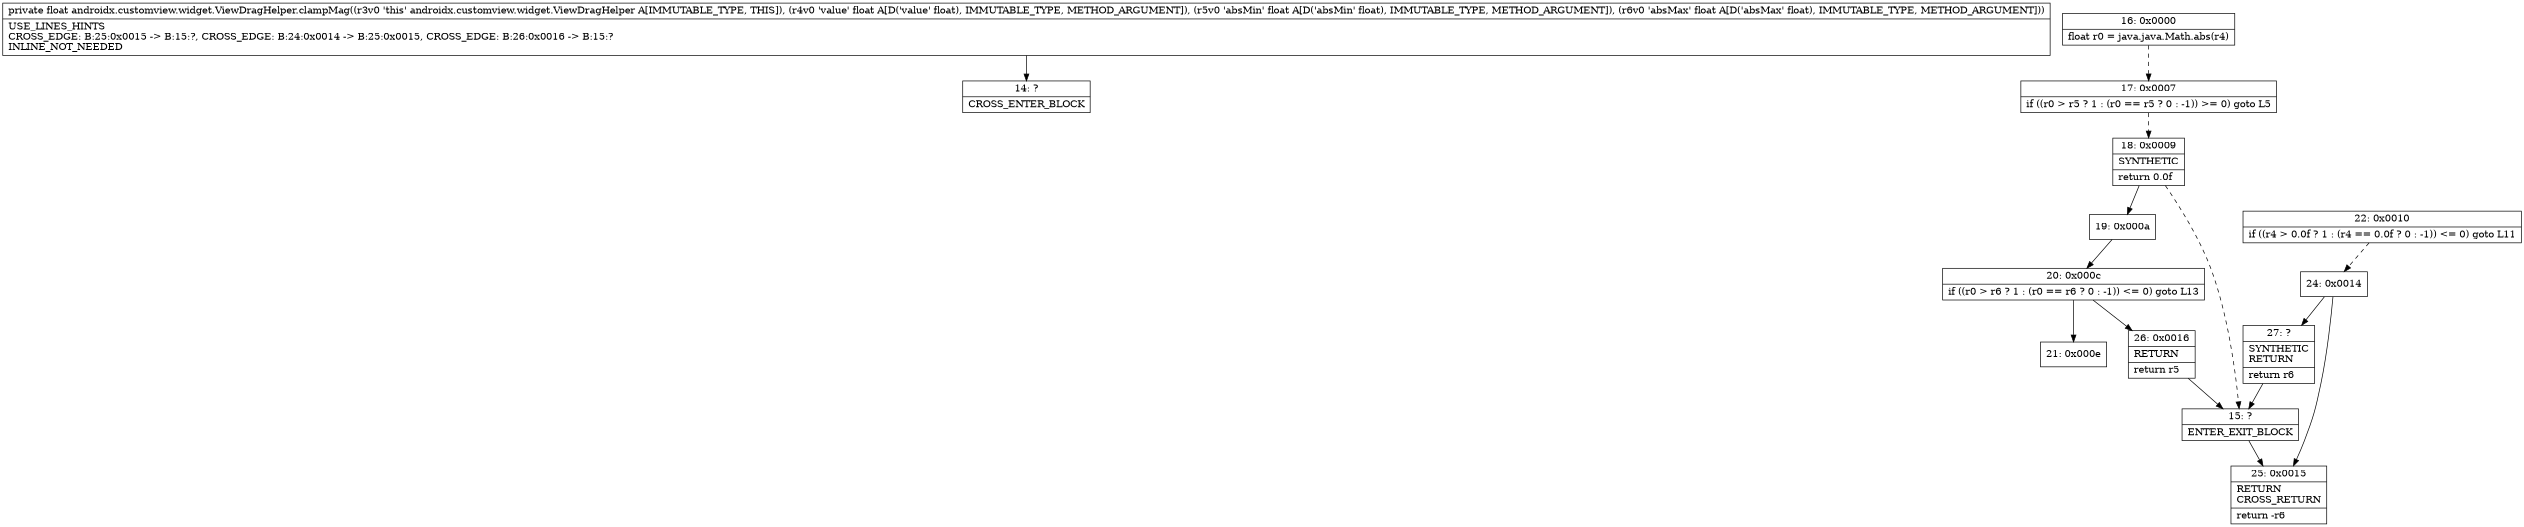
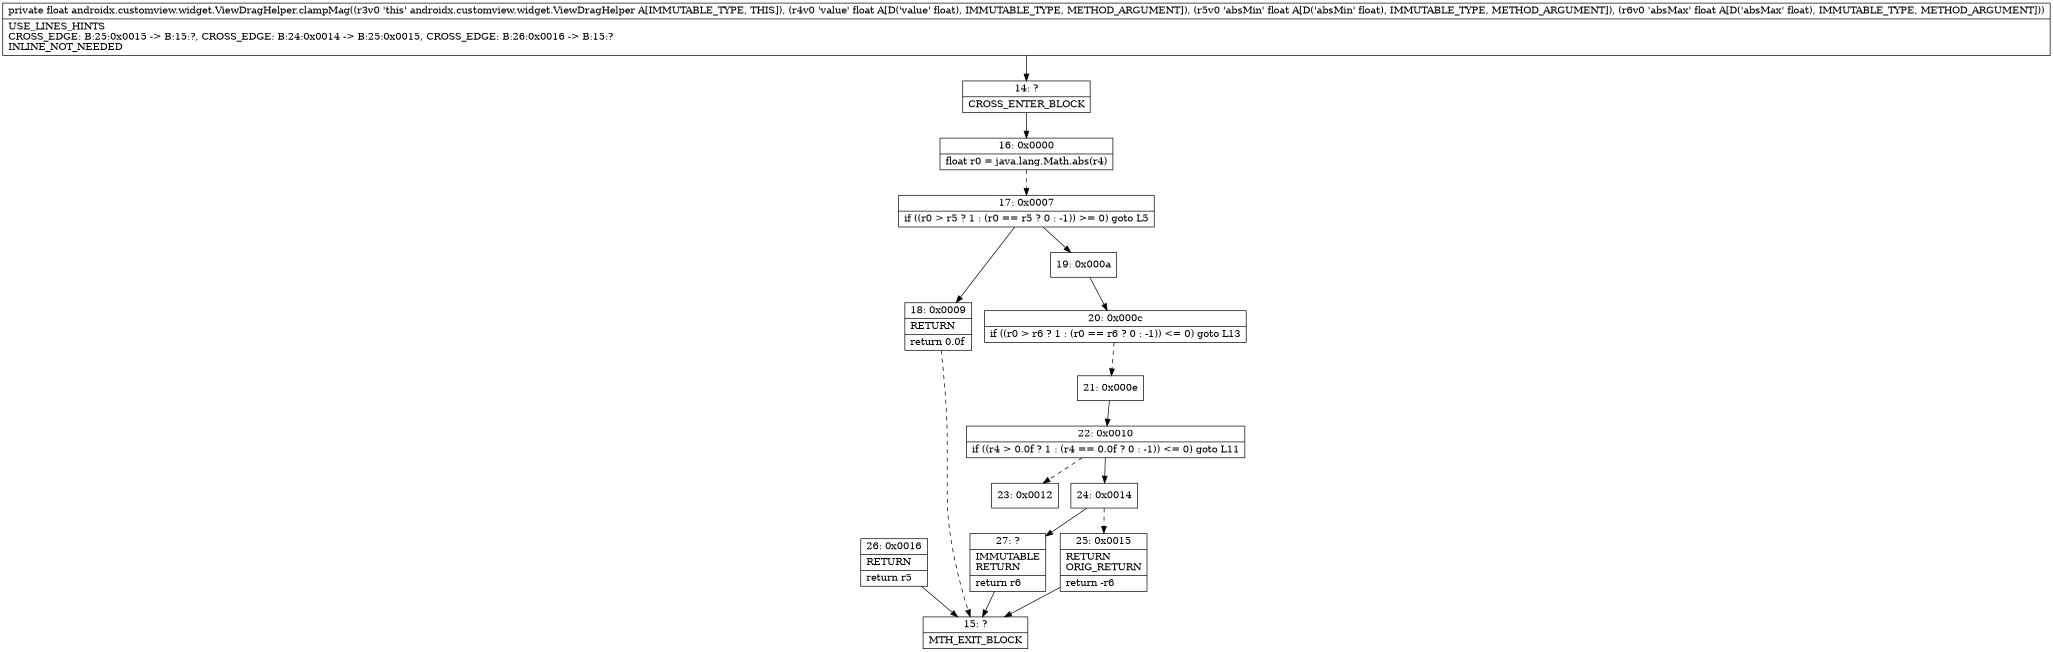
  digraph {
    node [shape=record]
    n1 [label="{14\:\ ?|CROSS_ENTER_BLOCK\l}"]
-   n2 [label="{16\:\ 0x0000|float r0 = java.java.Math.abs(r4)\l}"]
+   n2 [label="{16\:\ 0x0000|float r0 = java.lang.Math.abs(r4)\l}"]
    n3 [label="{17\:\ 0x0007|if ((r0 \> r5 ? 1 : (r0 == r5 ? 0 : \-1)) \>= 0) goto L5\l}"]
-   n4 [label="{18\:\ 0x0009|SYNTHETIC\l|return 0.0f\l}"]
+   n4 [label="{18\:\ 0x0009|RETURN\l|return 0.0f\l}"]
    n5 [label="{19\:\ 0x000a}"]
-   n6 [label="{15\:\ ?|ENTER_EXIT_BLOCK\l}"]
+   n6 [label="{15\:\ ?|MTH_EXIT_BLOCK\l}"]
    n7 [label="{20\:\ 0x000c|if ((r0 \> r6 ? 1 : (r0 == r6 ? 0 : \-1)) \<= 0) goto L13\l}"]
    n8 [label="{21\:\ 0x000e}"]
    n9 [label="{26\:\ 0x0016|RETURN\l|return r5\l}"]
    n10 [label="{22\:\ 0x0010|if ((r4 \> 0.0f ? 1 : (r4 == 0.0f ? 0 : \-1)) \<= 0) goto L11\l}"]
+   n11 [label="{23\:\ 0x0012}"]
    n12 [label="{24\:\ 0x0014}"]
-   n13 [label="{27\:\ ?|SYNTHETIC\lRETURN\l|return r6\l}"]
-   n14 [label="{25\:\ 0x0015|RETURN\lCROSS_RETURN\l|return \-r6\l}"]
+   n13 [label="{27\:\ ?|IMMUTABLE\lRETURN\l|return r6\l}"]
+   n14 [label="{25\:\ 0x0015|RETURN\lORIG_RETURN\l|return \-r6\l}"]
    n15 [label="{private float androidx.customview.widget.ViewDragHelper.clampMag((r3v0 'this' androidx.customview.widget.ViewDragHelper A[IMMUTABLE_TYPE, THIS]), (r4v0 'value' float A[D('value' float), IMMUTABLE_TYPE, METHOD_ARGUMENT]), (r5v0 'absMin' float A[D('absMin' float), IMMUTABLE_TYPE, METHOD_ARGUMENT]), (r6v0 'absMax' float A[D('absMax' float), IMMUTABLE_TYPE, METHOD_ARGUMENT]))  | USE_LINES_HINTS\lCROSS_EDGE: B:25:0x0015 \-\> B:15:?, CROSS_EDGE: B:24:0x0014 \-\> B:25:0x0015, CROSS_EDGE: B:26:0x0016 \-\> B:15:?\lINLINE_NOT_NEEDED\l}"]
+   n1 -> n2
    n2 -> n3 [style=dashed]
-   n3 -> n4 [style=dashed]
-   n4 -> n5
+   n3 -> n4 [style=solid]
+   n3 -> n5
    n4 -> n6 [style=dashed]
    n5 -> n7
-   n7 -> n8 [style=solid]
-   n7 -> n9
+   n7 -> n8 [style=dashed]
+   n8 -> n10
    n9 -> n6
-   n10 -> n12 [style=dashed]
+   n10 -> n11 [style=dashed]
+   n10 -> n12
    n12 -> n13
-   n12 -> n14
+   n12 -> n14 [style=dashed]
    n13 -> n6
-   n6 -> n14
+   n14 -> n6
    n15 -> n1
  }
